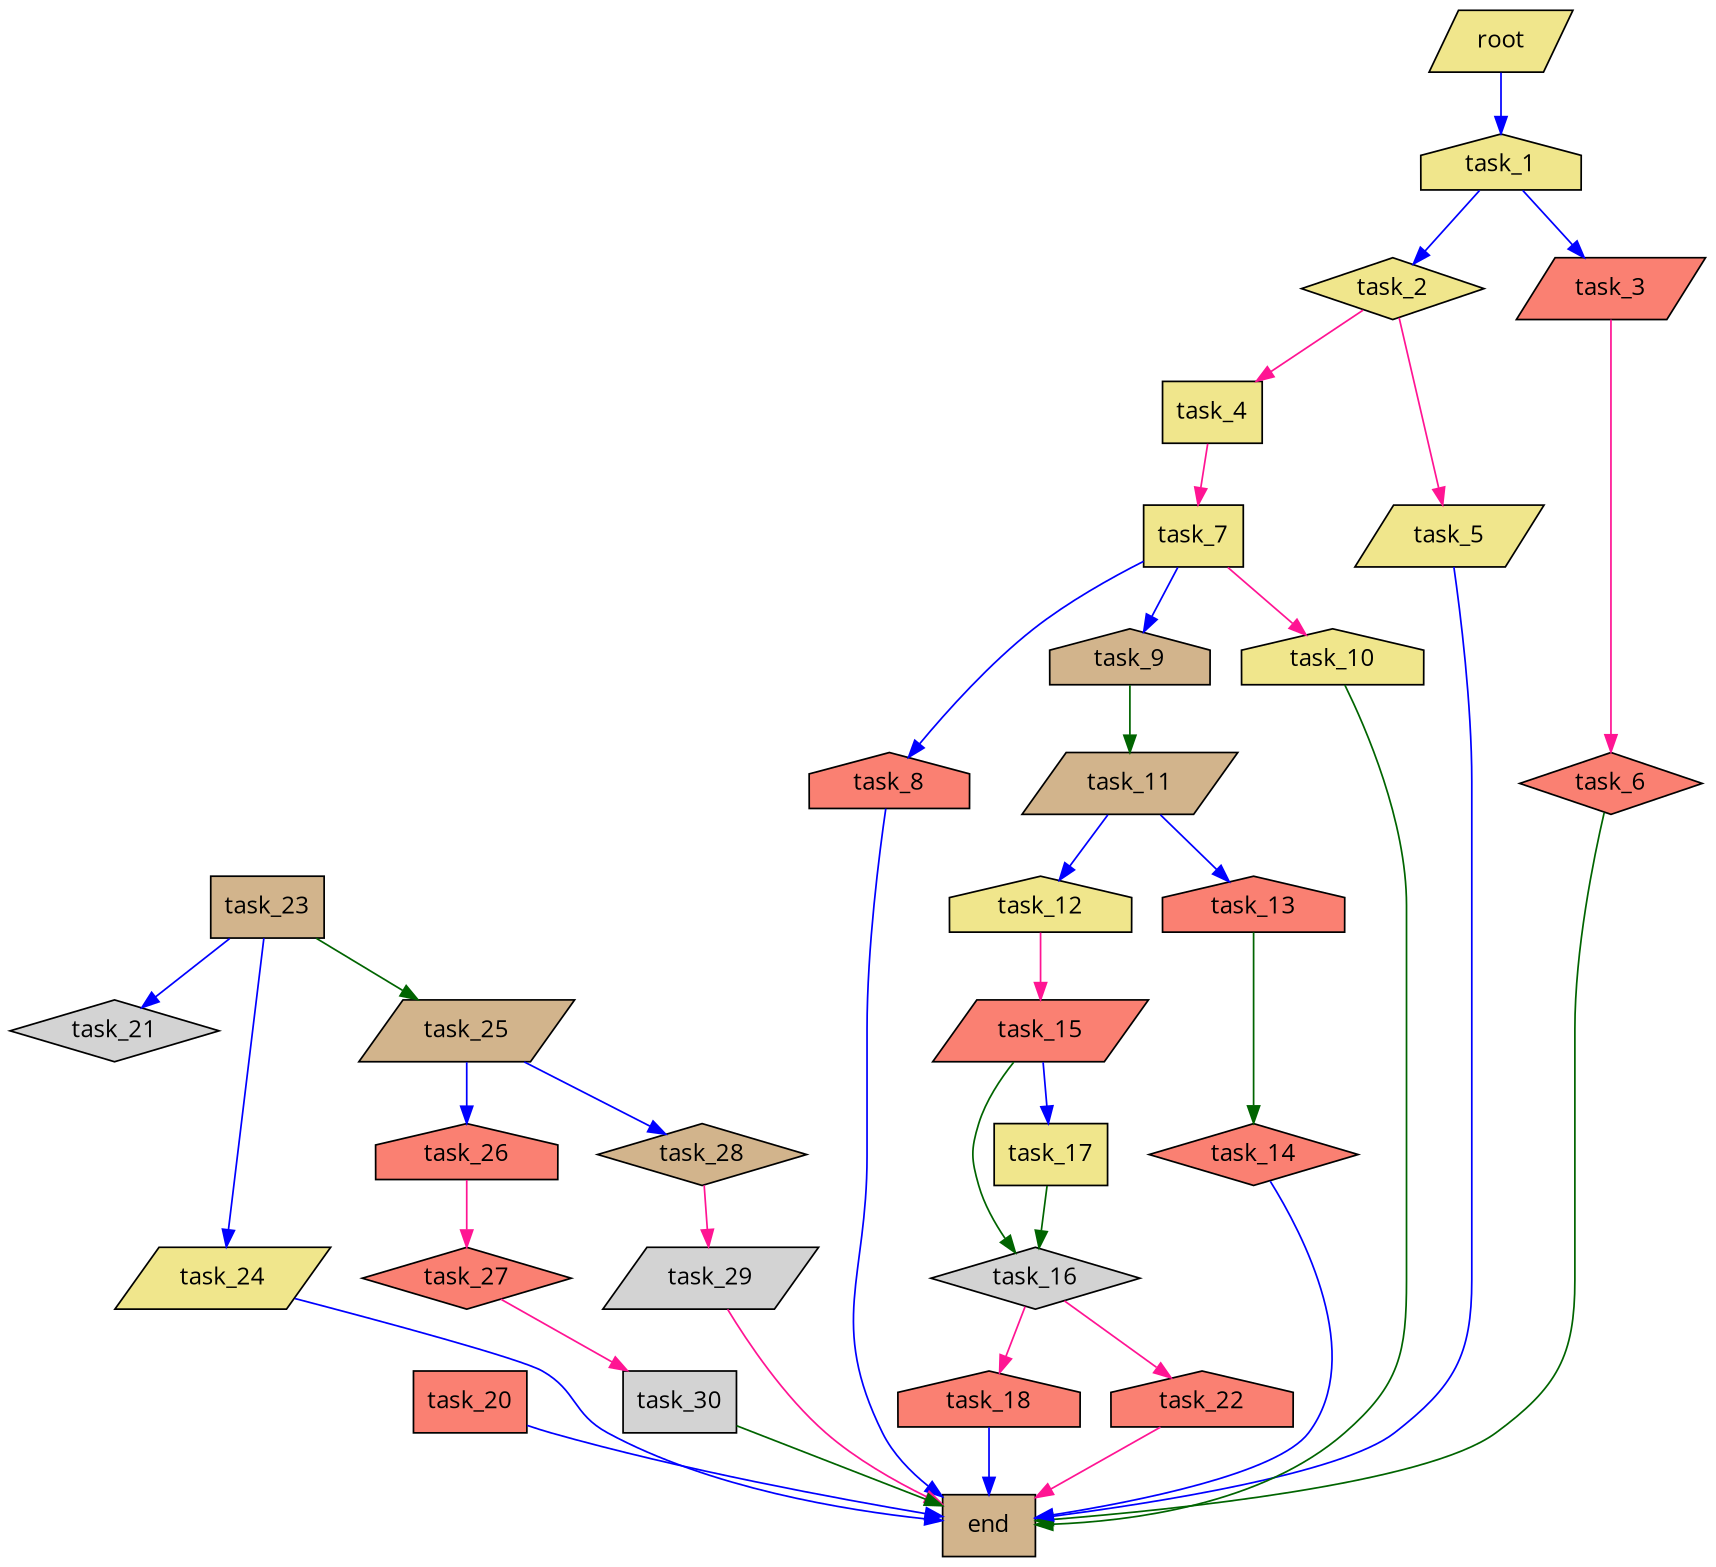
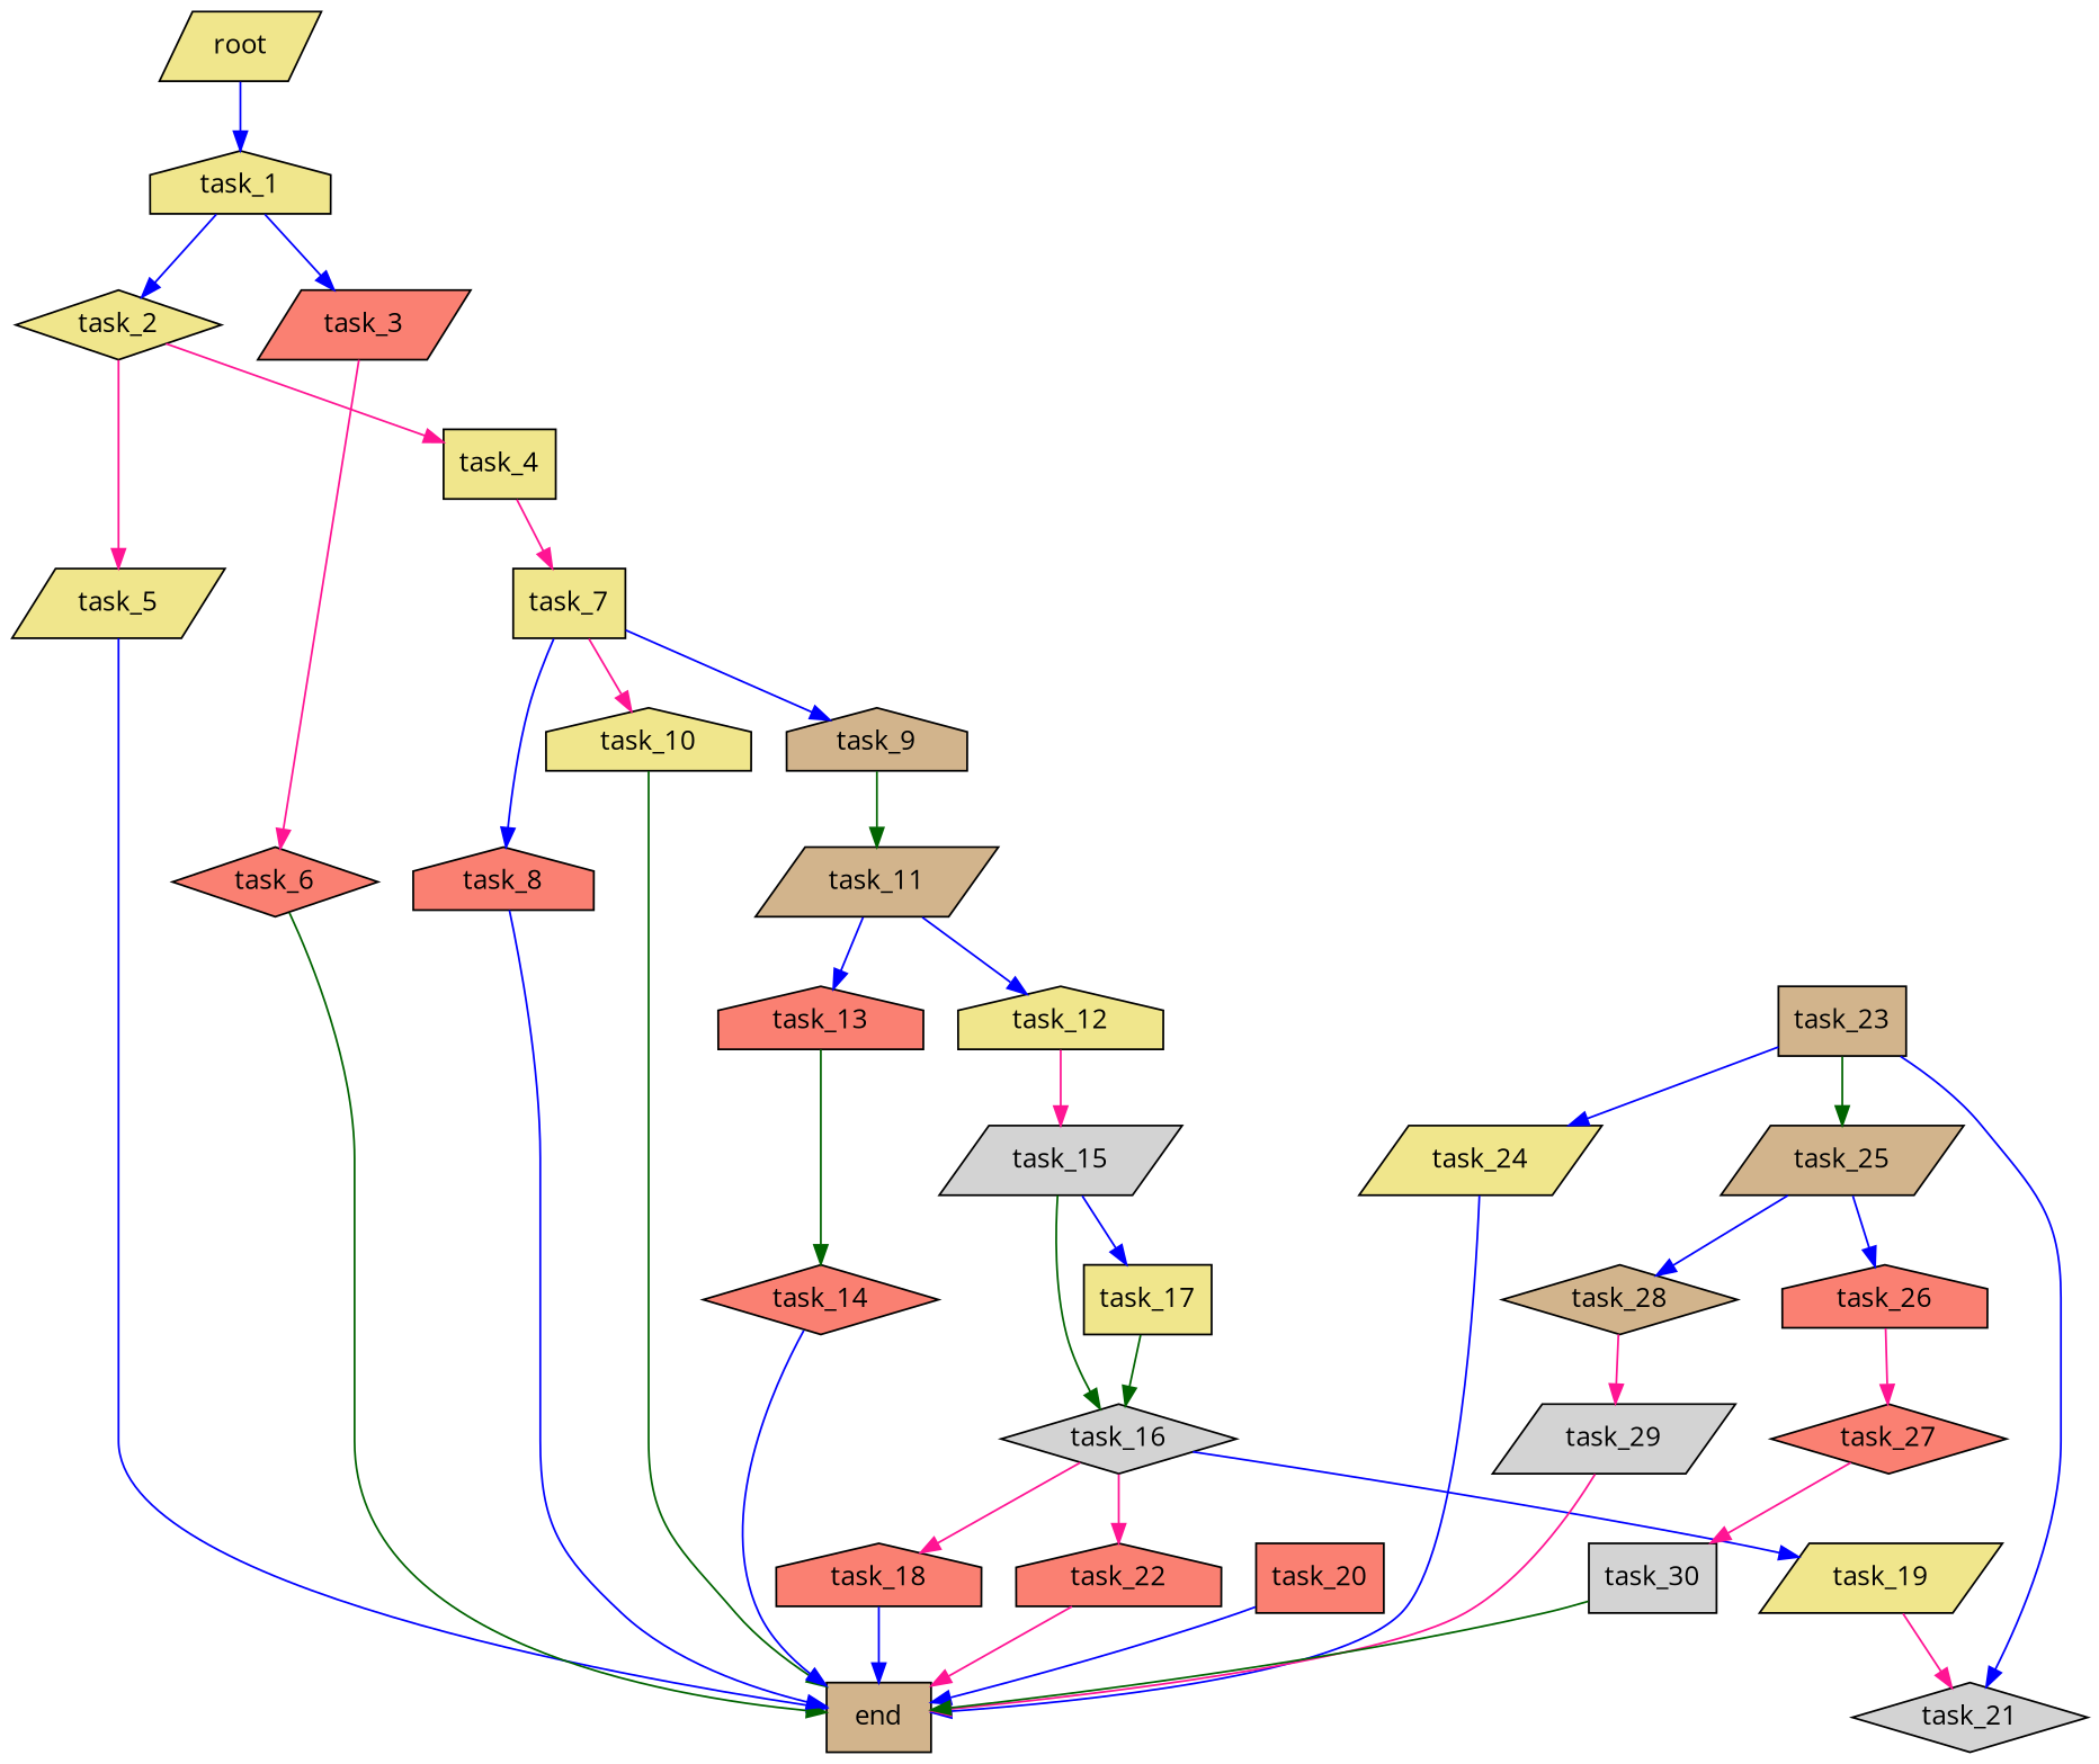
  digraph {
    fontname="Open Sans"
    node [fillcolor=khaki fontname="Open Sans" shape=house style=filled]
    edge [color=blue fontname="Open Sans"]
    task_1
    root [shape=parallelogram]
    task_2 [shape=diamond]
    task_3 [fillcolor=salmon shape=parallelogram]
    task_4 [shape=box]
    task_5 [shape=parallelogram]
    task_6 [fillcolor=salmon shape=diamond]
    task_7 [shape=box]
    end [fillcolor=tan shape=box]
    task_8 [fillcolor=salmon]
    task_9 [fillcolor=tan]
    task_10
    task_11 [fillcolor=tan shape=parallelogram]
    task_12
    task_13 [fillcolor=salmon]
-   task_15 [fillcolor=salmon shape=parallelogram]
+   task_15 [fillcolor=lightgrey shape=parallelogram]
    task_14 [fillcolor=salmon shape=diamond]
    task_16 [fillcolor=lightgrey shape=diamond]
    task_17 [shape=box]
    task_18 [fillcolor=salmon]
+   task_19 [shape=parallelogram]
    task_22 [fillcolor=salmon]
    task_21 [fillcolor=lightgrey shape=diamond]
    task_20 [fillcolor=salmon shape=box]
    task_23 [fillcolor=tan shape=box]
    task_24 [shape=parallelogram]
    task_25 [fillcolor=tan shape=parallelogram]
    task_26 [fillcolor=salmon]
    task_28 [fillcolor=tan shape=diamond]
    task_27 [fillcolor=salmon shape=diamond]
    task_29 [fillcolor=lightgrey shape=parallelogram]
    task_30 [fillcolor=lightgrey shape=box]
    task_1 -> task_2
    task_1 -> task_3
    root -> task_1
    task_2 -> task_4 [color=deeppink]
    task_2 -> task_5 [color=deeppink]
    task_3 -> task_6 [color=deeppink]
    task_4 -> task_7 [color=deeppink]
    task_5 -> end
    task_6 -> end [color=darkgreen]
    task_7 -> task_8
    task_7 -> task_9
    task_7 -> task_10 [color=deeppink]
    task_8 -> end
    task_9 -> task_11 [color=darkgreen]
    task_10 -> end [color=darkgreen]
    task_11 -> task_12
    task_11 -> task_13
    task_12 -> task_15 [color=deeppink]
    task_13 -> task_14 [color=darkgreen]
    task_15 -> task_16 [color=darkgreen]
    task_15 -> task_17
    task_14 -> end
    task_16 -> task_18 [color=deeppink]
+   task_16 -> task_19
    task_16 -> task_22 [color=deeppink]
    task_17 -> task_16 [color=darkgreen]
    task_18 -> end
+   task_19 -> task_21 [color=deeppink]
    task_22 -> end [color=deeppink]
    task_20 -> end
    task_23 -> task_21
    task_23 -> task_24
    task_23 -> task_25 [color=darkgreen]
    task_24 -> end
    task_25 -> task_26
    task_25 -> task_28
    task_26 -> task_27 [color=deeppink]
    task_28 -> task_29 [color=deeppink]
    task_27 -> task_30 [color=deeppink]
    task_29 -> end [color=deeppink]
    task_30 -> end [color=darkgreen]
  }
